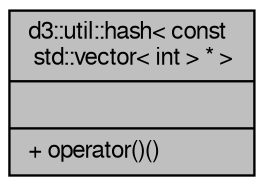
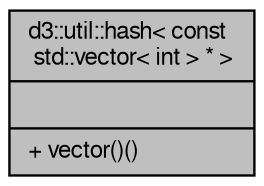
  digraph {
-   n1 [color=black fillcolor=grey75 fontcolor=black fontname=FreeSans fontsize=10 height=0.2 label="{d3::util::hash\< const\l std::vector\< int \> * \>\n||+ operator()()\l}" shape=record style=filled width=0.4]
+   n1 [color=black fillcolor=grey75 fontcolor=black fontname=FreeSans fontsize=10 height=0.2 label="{d3::util::hash\< const\l std::vector\< int \> * \>\n||+ vector()()\l}" shape=record style=filled width=0.4]
  }
